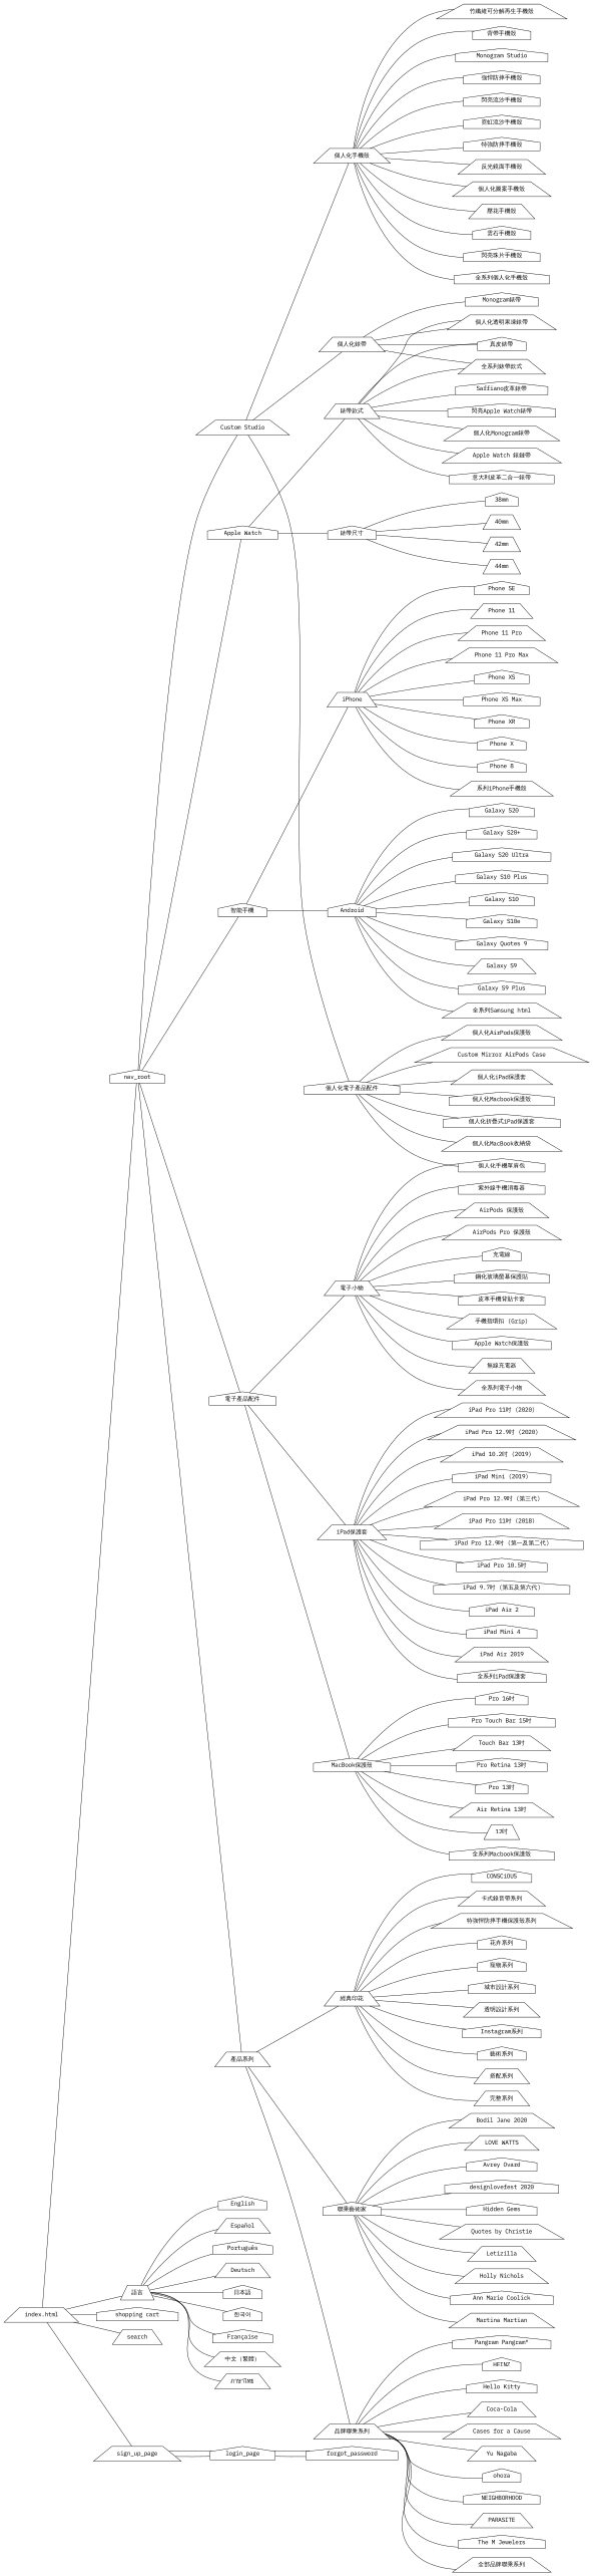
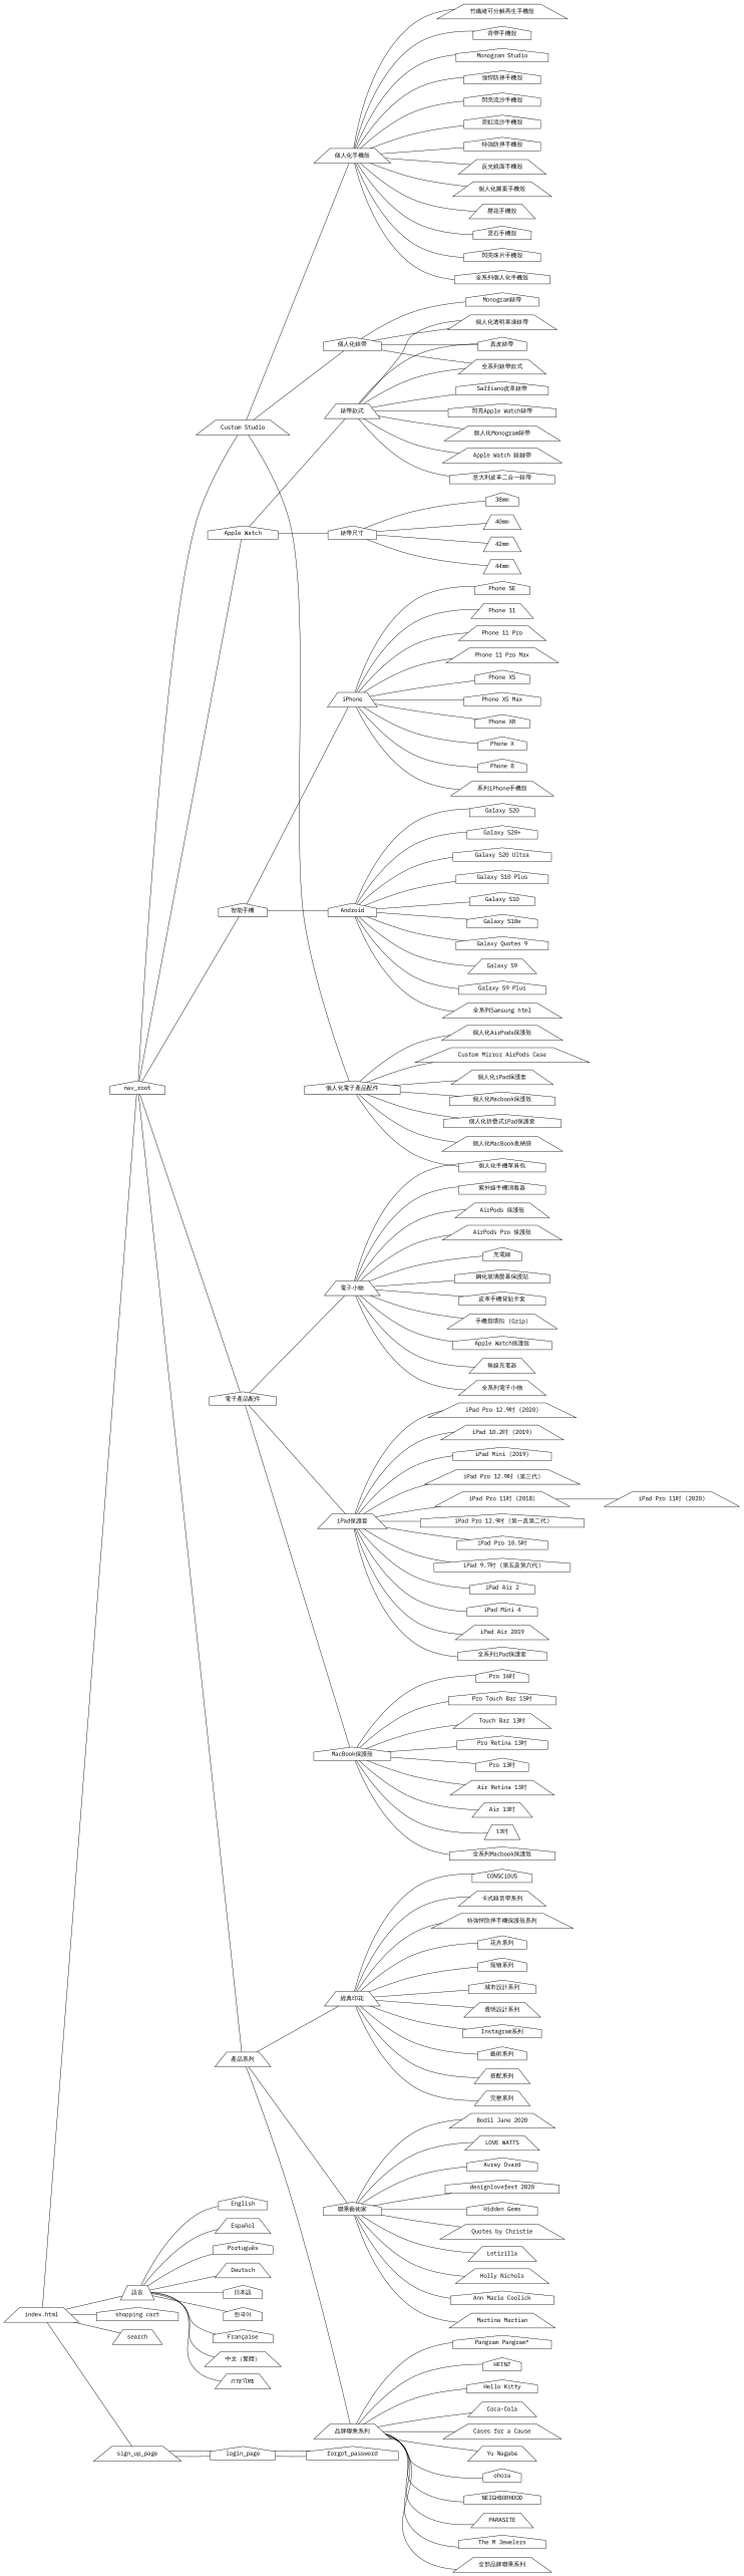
  graph {
    fontname="IBM Plex Mono"
    rankdir=LR
    node [fontname="IBM Plex Mono" shape=house]
    edge [fontname="IBM Plex Mono"]
    "Custom Studio" [shape=trapezium]
    nav_root
    "智能手機"
    "Apple Watch"
    "電子產品配件"
    "產品系列" [shape=trapezium]
    "個人化手機殼" [shape=trapezium]
-   "個人化錶帶" [shape=trapezium]
+   "個人化錶帶"
    "個人化電子產品配件"
    iPhone [shape=trapezium]
    Android
    "錶帶尺寸"
    "錶帶款式" [shape=trapezium]
    "電子小物" [shape=trapezium]
    "iPad保護套" [shape=trapezium]
    "MacBook保護殼"
    "經典印花" [shape=trapezium]
    "聯乘藝術家"
    "品牌聯乘系列" [shape=trapezium]
    "竹纖維可分解再生手機殼" [shape=trapezium]
    "背帶手機殼"
    "Monogram Studio"
    "強悍防摔手機殼"
    "閃亮流沙手機殼"
    "霓虹流沙手機殼"
    "特強防摔手機殼"
    "反光鏡面手機殼" [shape=trapezium]
    "個人化圖案手機殼" [shape=trapezium]
    "壓花手機殼" [shape=trapezium]
    "雲石手機殼"
    "閃亮珠片手機殼"
    "全系列個人化手機殼"
    "Monogram錶帶"
    "個人化透明果凍錶帶" [shape=trapezium]
    "真皮錶帶"
    "全系列錶帶款式" [shape=trapezium]
    "個人化AirPods保護殼" [shape=trapezium]
    "Custom Mirror AirPods Case" [shape=trapezium]
    "個人化iPad保護套" [shape=trapezium]
    "個人化Macbook保護殼"
    "個人化手機單肩包"
    "個人化折疊式iPad保護套"
    "個人化MacBook收納袋" [shape=trapezium]
    "Phone SE"
    "Phone 11" [shape=trapezium]
    "Phone 11 Pro" [shape=trapezium]
    "Phone 11 Pro Max" [shape=trapezium]
    "Phone XS"
    "Phone XS Max"
    "Phone XR"
    "Phone X"
    "Phone 8"
    "系列iPhone手機殼" [shape=trapezium]
    "Galaxy S20"
    "Galaxy S20+"
    "Galaxy S20 Ultra"
    "Galaxy S10 Plus"
    "Galaxy S10"
    "Galaxy S10e"
    n60 [label="Galaxy Quotes 9"]
    "Galaxy S9" [shape=trapezium]
    "Galaxy S9 Plus"
    n63 [label="全系列Samsung html" shape=trapezium]
    "38mm"
    "40mm" [shape=trapezium]
    "42mm" [shape=trapezium]
    "44mm" [shape=trapezium]
    "Saffiano皮革錶帶"
    "閃亮Apple Watch錶帶"
    "個人化Monogram錶帶" [shape=trapezium]
    "Apple Watch 錶鏈帶" [shape=trapezium]
    "意大利皮革二合一錶帶"
    "紫外線手機消毒器"
    "AirPods 保護殼" [shape=trapezium]
    "AirPods Pro 保護殼" [shape=trapezium]
    "充電線"
    "鋼化玻璃螢幕保護貼"
    "皮革手機背貼卡套"
    "手機指環扣 (Grip)" [shape=trapezium]
    "Apple Watch保護殼"
    "無線充電器" [shape=trapezium]
    "全系列電子小物" [shape=trapezium]
    "iPad Pro 11吋 (2020)" [shape=trapezium]
    "iPad Pro 12.9吋 (2020)" [shape=trapezium]
    "iPad 10.2吋 (2019)" [shape=trapezium]
    "iPad Mini (2019)"
    "iPad Pro 12.9吋 (第三代)" [shape=trapezium]
    "iPad Pro 11吋 (2018)" [shape=trapezium]
    "iPad Pro 12.9吋 (第一及第二代)"
    "iPad Pro 10.5吋"
    "iPad 9.7吋 (第五及第六代)"
    "iPad Air 2"
    "iPad Mini 4"
    "iPad Air 2019" [shape=trapezium]
    "全系列iPad保護套"
    "Pro 16吋"
    "Pro Touch Bar 15吋"
    "Touch Bar 13吋" [shape=trapezium]
    "Pro Retina 13吋"
    "Pro 13吋"
    "Air Retina 13吋" [shape=trapezium]
+   "Air 13吋" [shape=trapezium]
    "12吋" [shape=trapezium]
    "全系列Macbook保護殼"
    CONSCiOUS
    "卡式錄音帶系列" [shape=trapezium]
    "特強悍防摔手機保護殼系列" [shape=trapezium]
    "花卉系列"
    "寵物系列"
    "城市設計系列"
    "透明設計系列" [shape=trapezium]
    "Instagram系列"
    "藝術系列"
    "搭配系列" [shape=trapezium]
    "完整系列" [shape=trapezium]
    "Bodil Jane 2020" [shape=trapezium]
    "LOVE WATTS" [shape=trapezium]
    "Avrey Ovard"
    "designlovefest 2020"
    "Hidden Gems"
    "Quotes by Christie" [shape=trapezium]
    Letizilla [shape=trapezium]
    "Holly Nichols" [shape=trapezium]
    "Ann Marie Coolick"
    "Martina Martian" [shape=trapezium]
    "Pangram Pangram®"
    HEINZ
    "Hello Kitty"
    "Coca-Cola" [shape=trapezium]
    "Cases for a Cause" [shape=trapezium]
    "Yu Nagaba" [shape=trapezium]
    ohora
    NEIGHBORHOOD
    PARASITE [shape=trapezium]
    "The M Jewelers"
    "全部品牌聯乘系列" [shape=trapezium]
    "語言" [shape=trapezium]
    English
    "Español" [shape=trapezium]
    "Português"
    Deutsch [shape=trapezium]
    "日本語"
    "한국어"
    "Française"
    "中文（繁體）" [shape=trapezium]
    "ภาษาไทย" [shape=trapezium]
    "index.html" [shape=trapezium]
    "shopping cart"
    search [shape=trapezium]
    sign_up_page [shape=trapezium]
    login_page
    forgot_password
    "Custom Studio" -- "個人化手機殼"
    "Custom Studio" -- "個人化錶帶"
    "Custom Studio" -- "個人化電子產品配件"
    nav_root -- "Custom Studio"
    nav_root -- "智能手機"
    nav_root -- "Apple Watch"
    nav_root -- "電子產品配件"
    nav_root -- "產品系列"
    "智能手機" -- iPhone
    "智能手機" -- Android
    "Apple Watch" -- "錶帶尺寸"
    "Apple Watch" -- "錶帶款式"
    "電子產品配件" -- "電子小物"
    "電子產品配件" -- "iPad保護套"
    "電子產品配件" -- "MacBook保護殼"
    "產品系列" -- "經典印花"
    "產品系列" -- "聯乘藝術家"
    "產品系列" -- "品牌聯乘系列"
    "個人化手機殼" -- "竹纖維可分解再生手機殼"
    "個人化手機殼" -- "背帶手機殼"
    "個人化手機殼" -- "Monogram Studio"
    "個人化手機殼" -- "強悍防摔手機殼"
    "個人化手機殼" -- "閃亮流沙手機殼"
    "個人化手機殼" -- "霓虹流沙手機殼"
    "個人化手機殼" -- "特強防摔手機殼"
    "個人化手機殼" -- "反光鏡面手機殼"
    "個人化手機殼" -- "個人化圖案手機殼"
    "個人化手機殼" -- "壓花手機殼"
    "個人化手機殼" -- "雲石手機殼"
    "個人化手機殼" -- "閃亮珠片手機殼"
    "個人化手機殼" -- "全系列個人化手機殼"
    "個人化錶帶" -- "Monogram錶帶"
    "個人化錶帶" -- "個人化透明果凍錶帶"
    "個人化錶帶" -- "真皮錶帶"
    "個人化錶帶" -- "全系列錶帶款式"
    "個人化電子產品配件" -- "個人化AirPods保護殼"
    "個人化電子產品配件" -- "Custom Mirror AirPods Case"
    "個人化電子產品配件" -- "個人化iPad保護套"
    "個人化電子產品配件" -- "個人化Macbook保護殼"
    "個人化電子產品配件" -- "個人化手機單肩包"
    "個人化電子產品配件" -- "個人化折疊式iPad保護套"
    "個人化電子產品配件" -- "個人化MacBook收納袋"
    iPhone -- "Phone SE"
    iPhone -- "Phone 11"
    iPhone -- "Phone 11 Pro"
    iPhone -- "Phone 11 Pro Max"
    iPhone -- "Phone XS"
    iPhone -- "Phone XS Max"
    iPhone -- "Phone XR"
    iPhone -- "Phone X"
    iPhone -- "Phone 8"
    iPhone -- "系列iPhone手機殼"
    Android -- "Galaxy S20"
    Android -- "Galaxy S20+"
    Android -- "Galaxy S20 Ultra"
    Android -- "Galaxy S10 Plus"
    Android -- "Galaxy S10"
    Android -- "Galaxy S10e"
    Android -- n60
    Android -- "Galaxy S9"
    Android -- "Galaxy S9 Plus"
    Android -- n63
    "錶帶尺寸" -- "38mm"
    "錶帶尺寸" -- "40mm"
    "錶帶尺寸" -- "42mm"
    "錶帶尺寸" -- "44mm"
    "錶帶款式" -- "個人化透明果凍錶帶"
    "錶帶款式" -- "真皮錶帶"
    "錶帶款式" -- "全系列錶帶款式"
    "錶帶款式" -- "Saffiano皮革錶帶"
    "錶帶款式" -- "閃亮Apple Watch錶帶"
    "錶帶款式" -- "個人化Monogram錶帶"
    "錶帶款式" -- "Apple Watch 錶鏈帶"
    "錶帶款式" -- "意大利皮革二合一錶帶"
    "電子小物" -- "個人化手機單肩包"
    "電子小物" -- "紫外線手機消毒器"
    "電子小物" -- "AirPods 保護殼"
    "電子小物" -- "AirPods Pro 保護殼"
    "電子小物" -- "充電線"
    "電子小物" -- "鋼化玻璃螢幕保護貼"
    "電子小物" -- "皮革手機背貼卡套"
    "電子小物" -- "手機指環扣 (Grip)"
    "電子小物" -- "Apple Watch保護殼"
    "電子小物" -- "無線充電器"
    "電子小物" -- "全系列電子小物"
-   "iPad保護套" -- "iPad Pro 11吋 (2020)"
+   "iPad Pro 11吋 (2018)" -- "iPad Pro 11吋 (2020)"
    "iPad保護套" -- "iPad Pro 12.9吋 (2020)"
    "iPad保護套" -- "iPad 10.2吋 (2019)"
    "iPad保護套" -- "iPad Mini (2019)"
    "iPad保護套" -- "iPad Pro 12.9吋 (第三代)"
    "iPad保護套" -- "iPad Pro 11吋 (2018)"
    "iPad保護套" -- "iPad Pro 12.9吋 (第一及第二代)"
    "iPad保護套" -- "iPad Pro 10.5吋"
    "iPad保護套" -- "iPad 9.7吋 (第五及第六代)"
    "iPad保護套" -- "iPad Air 2"
    "iPad保護套" -- "iPad Mini 4"
    "iPad保護套" -- "iPad Air 2019"
    "iPad保護套" -- "全系列iPad保護套"
    "MacBook保護殼" -- "Pro 16吋"
    "MacBook保護殼" -- "Pro Touch Bar 15吋"
    "MacBook保護殼" -- "Touch Bar 13吋"
    "MacBook保護殼" -- "Pro Retina 13吋"
    "MacBook保護殼" -- "Pro 13吋"
    "MacBook保護殼" -- "Air Retina 13吋"
+   "MacBook保護殼" -- "Air 13吋"
    "MacBook保護殼" -- "12吋"
    "MacBook保護殼" -- "全系列Macbook保護殼"
    "經典印花" -- CONSCiOUS
    "經典印花" -- "卡式錄音帶系列"
    "經典印花" -- "特強悍防摔手機保護殼系列"
    "經典印花" -- "花卉系列"
    "經典印花" -- "寵物系列"
    "經典印花" -- "城市設計系列"
    "經典印花" -- "透明設計系列"
    "經典印花" -- "Instagram系列"
    "經典印花" -- "藝術系列"
    "經典印花" -- "搭配系列"
    "經典印花" -- "完整系列"
    "聯乘藝術家" -- "Bodil Jane 2020"
    "聯乘藝術家" -- "LOVE WATTS"
    "聯乘藝術家" -- "Avrey Ovard"
    "聯乘藝術家" -- "designlovefest 2020"
    "聯乘藝術家" -- "Hidden Gems"
    "聯乘藝術家" -- "Quotes by Christie"
    "聯乘藝術家" -- Letizilla
    "聯乘藝術家" -- "Holly Nichols"
    "聯乘藝術家" -- "Ann Marie Coolick"
    "聯乘藝術家" -- "Martina Martian"
    "品牌聯乘系列" -- "Pangram Pangram®"
    "品牌聯乘系列" -- HEINZ
    "品牌聯乘系列" -- "Hello Kitty"
    "品牌聯乘系列" -- "Coca-Cola"
    "品牌聯乘系列" -- "Cases for a Cause"
    "品牌聯乘系列" -- "Yu Nagaba"
    "品牌聯乘系列" -- ohora
    "品牌聯乘系列" -- NEIGHBORHOOD
    "品牌聯乘系列" -- PARASITE
    "品牌聯乘系列" -- "The M Jewelers"
    "品牌聯乘系列" -- "全部品牌聯乘系列"
    "語言" -- English
    "語言" -- "Español"
    "語言" -- "Português"
    "語言" -- Deutsch
    "語言" -- "日本語"
    "語言" -- "한국어"
    "語言" -- "Française"
    "語言" -- "中文（繁體）"
    "語言" -- "ภาษาไทย"
    "index.html" -- nav_root
    "index.html" -- "語言"
    "index.html" -- "shopping cart"
    "index.html" -- search
    "index.html" -- sign_up_page
    sign_up_page -- login_page
    login_page -- sign_up_page
    login_page -- forgot_password
    forgot_password -- login_page
  }
